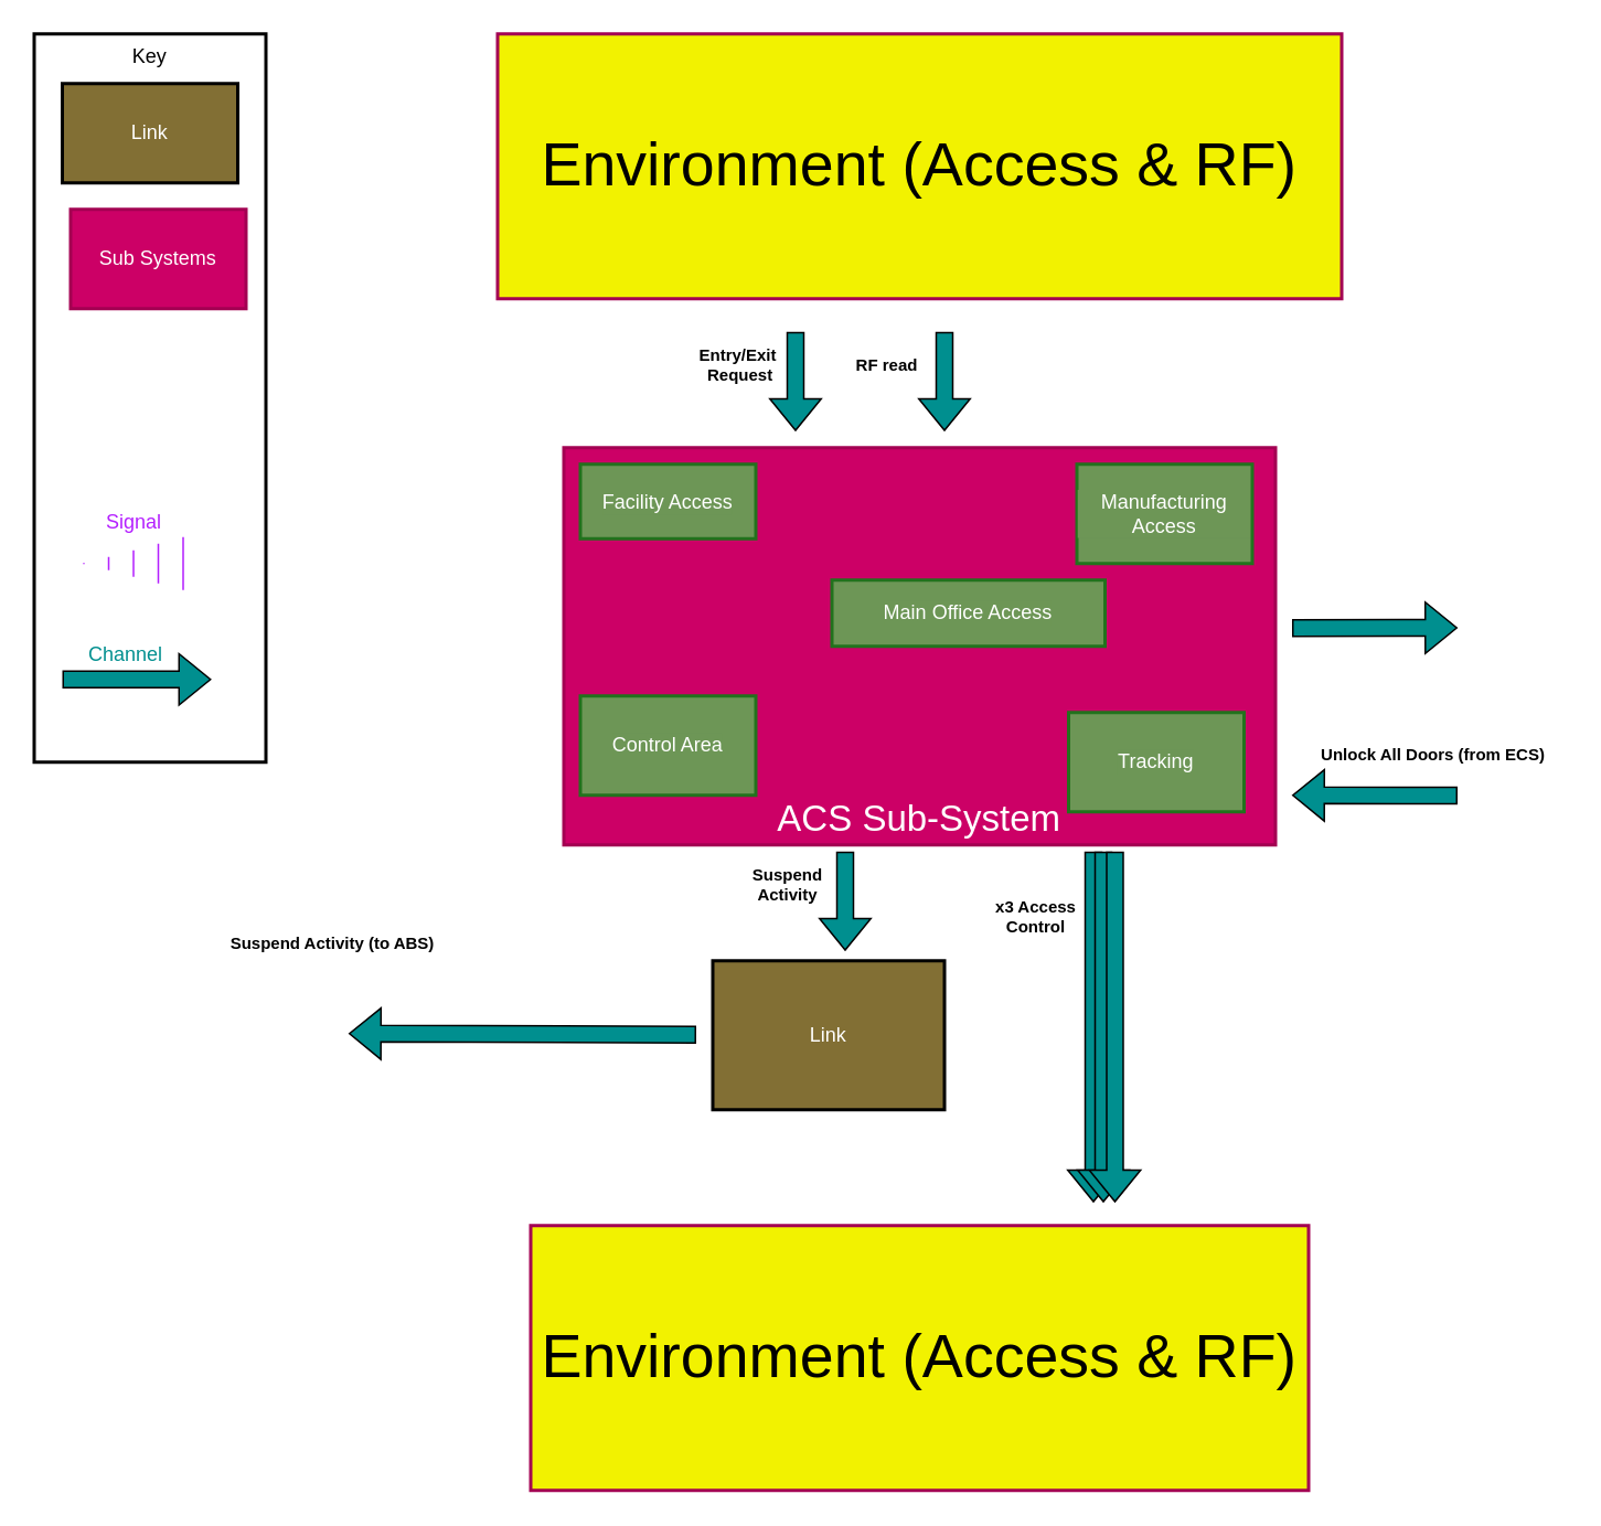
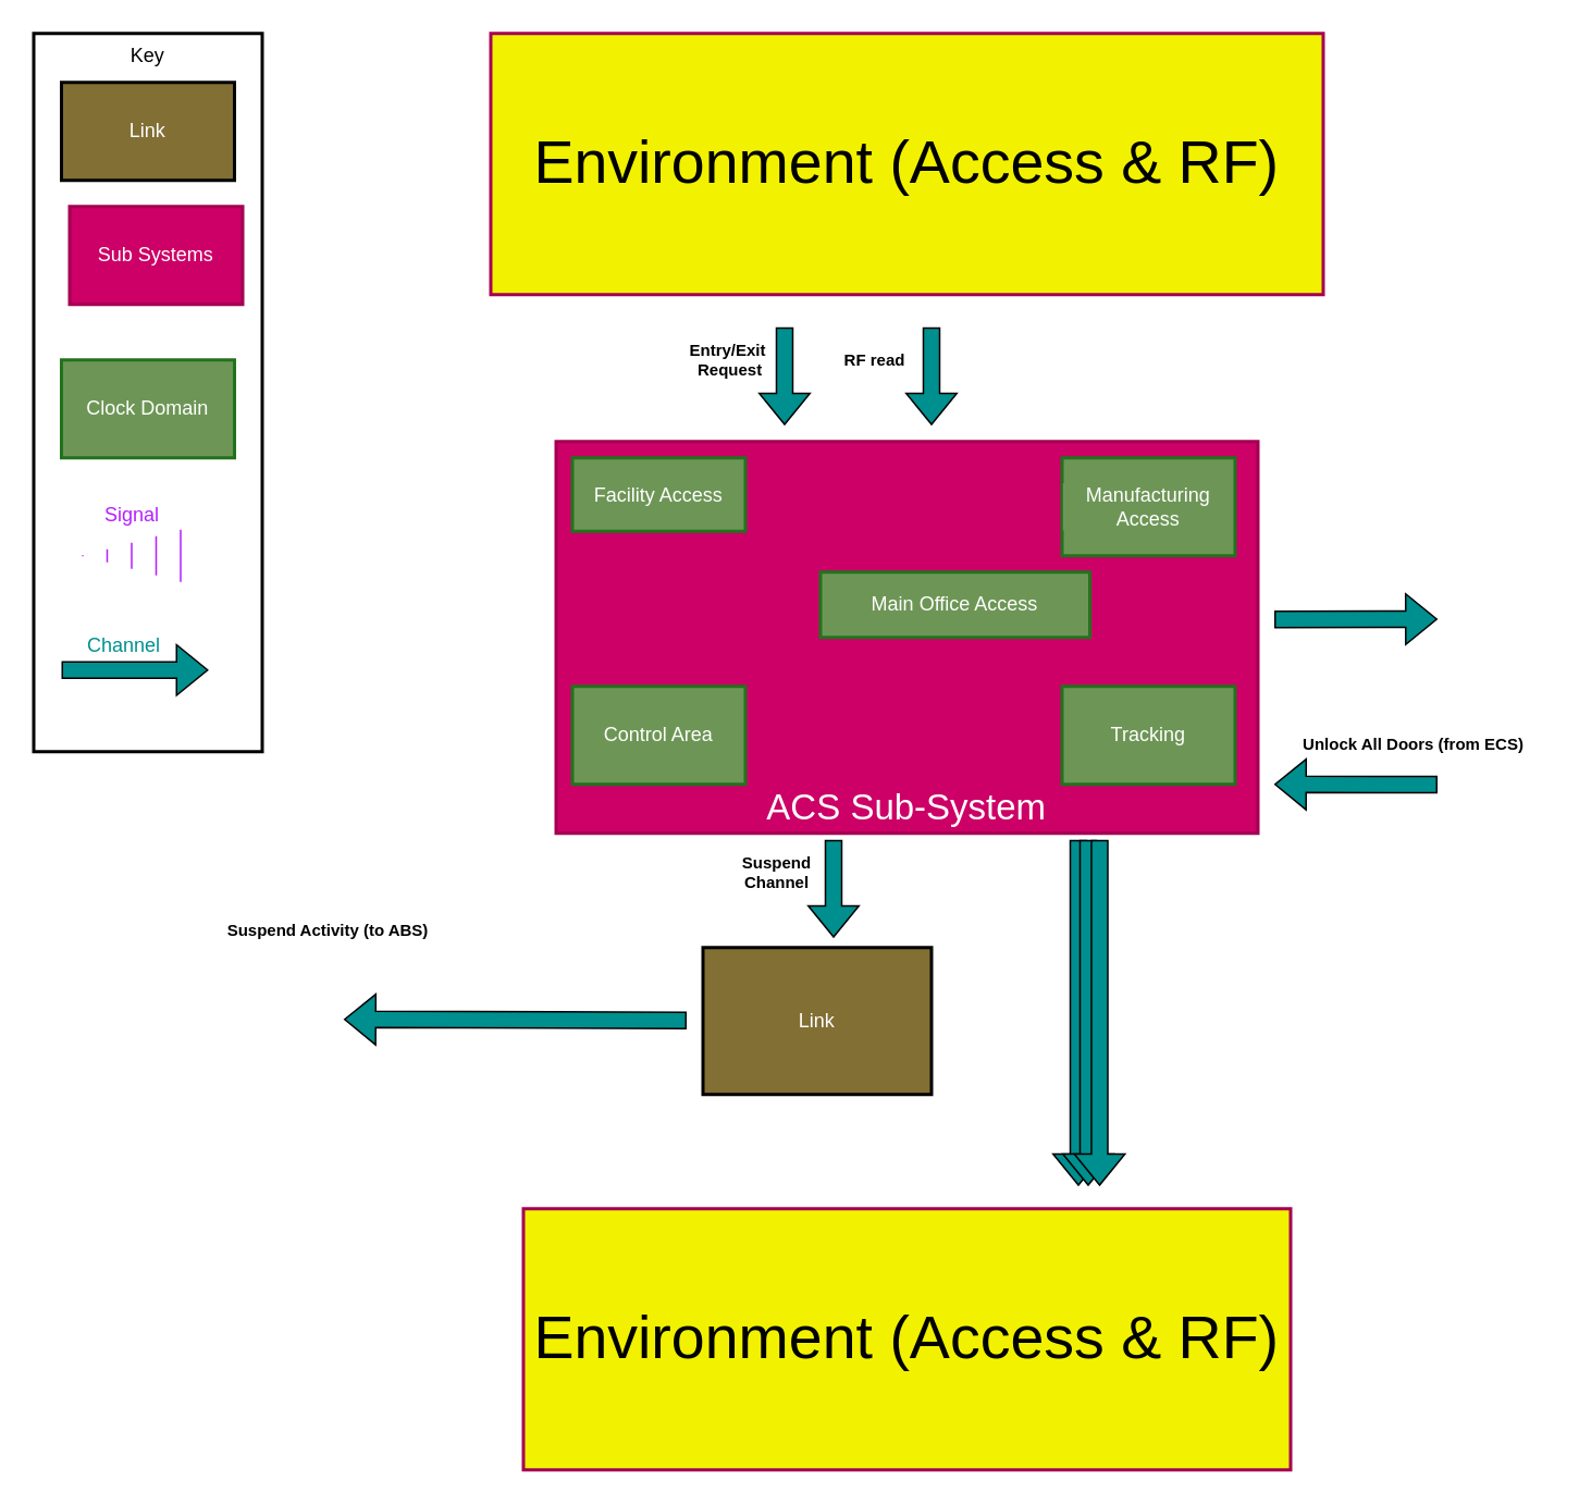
  <mxCell id="0" />
  <mxCell id="1" parent="0" />
  <mxCell id="2" value="Key" style="rounded=0;whiteSpace=wrap;html=1;fillColor=none;strokeWidth=2;align=center;verticalAlign=top;" parent="1" vertex="1"><mxGeometry x="20" y="20" width="140" height="440" as="geometry" /></mxCell>
+ <mxCell id="3" value="Clock Domain" style="rounded=0;whiteSpace=wrap;html=1;fillColor=#6D9656;strokeWidth=2;strokeColor=#22721d;fillStyle=solid;labelBackgroundColor=#6D9656;fontColor=#ffffff;" parent="1" vertex="1"><mxGeometry x="37" y="220" width="106" height="60" as="geometry" /></mxCell>
  <mxCell id="4" value="" style="group" parent="1" vertex="1" connectable="0"><mxGeometry x="50" y="300" width="60" height="40" as="geometry" /></mxCell>
  <mxCell id="5" value="" style="shape=mxgraph.arrows2.wedgeArrowDashed2;html=1;bendable=0;startWidth=16;stepSize=15;rounded=0;strokeColor=#B41FFF;" parent="4" edge="1"><mxGeometry width="100" height="100" relative="1" as="geometry"><mxPoint x="60" y="40" as="sourcePoint" /><mxPoint y="40" as="targetPoint" /></mxGeometry></mxCell>
  <mxCell id="6" value="Signal" style="text;html=1;align=center;verticalAlign=middle;resizable=0;points=[];autosize=1;strokeColor=none;fillColor=none;fontColor=#B41FFF;" parent="4" vertex="1"><mxGeometry width="60" height="30" as="geometry" /></mxCell>
  <mxCell id="7" value="" style="shape=flexArrow;endArrow=classic;html=1;rounded=0;fillColor=#008F8F;" parent="1" edge="1"><mxGeometry width="50" height="50" relative="1" as="geometry"><mxPoint x="37" y="410" as="sourcePoint" /><mxPoint x="127" y="410" as="targetPoint" /></mxGeometry></mxCell>
  <mxCell id="8" value="Channel&lt;br&gt;" style="text;html=1;align=center;verticalAlign=middle;resizable=0;points=[];autosize=1;strokeColor=none;fillColor=none;fontColor=#008F8F;" parent="1" vertex="1"><mxGeometry x="40" y="380" width="70" height="30" as="geometry" /></mxCell>
  <mxCell id="9" value="Sub Systems" style="rounded=0;whiteSpace=wrap;html=1;fillColor=#CC0066;strokeWidth=2;strokeColor=#A30052;fillStyle=solid;labelBackgroundColor=none;fontColor=#ffffff;" parent="1" vertex="1"><mxGeometry x="42" y="126" width="106" height="60" as="geometry" /></mxCell>
  <mxCell id="10" value="ACS Sub-System" style="rounded=0;whiteSpace=wrap;html=1;fillColor=#CC0066;strokeWidth=2;strokeColor=#A30052;fillStyle=solid;labelBackgroundColor=none;fontColor=#ffffff;verticalAlign=bottom;fontSize=22;" parent="1" vertex="1"><mxGeometry x="340" y="270" width="430" height="240" as="geometry" /></mxCell>
  <mxCell id="11" value="Link" style="rounded=0;whiteSpace=wrap;html=1;fillColor=#826F34;strokeWidth=2;strokeColor=#000000;fillStyle=solid;labelBackgroundColor=none;fontColor=#ffffff;" parent="1" vertex="1"><mxGeometry x="37" y="50" width="106" height="60" as="geometry" /></mxCell>
  <mxCell id="12" value="Link" style="rounded=0;whiteSpace=wrap;html=1;fillColor=#826F34;strokeWidth=2;strokeColor=#000000;fillStyle=solid;labelBackgroundColor=none;fontColor=#ffffff;" parent="1" vertex="1"><mxGeometry x="430" y="580" width="140" height="90" as="geometry" /></mxCell>
  <mxCell id="13" value="" style="shape=flexArrow;endArrow=classic;html=1;rounded=0;fillColor=#008F8F;exitX=0;exitY=0.5;exitDx=0;exitDy=0;" parent="1" edge="1"><mxGeometry width="50" height="50" relative="1" as="geometry"><mxPoint x="420" y="624.65" as="sourcePoint" /><mxPoint x="210" y="624" as="targetPoint" /></mxGeometry></mxCell>
  <mxCell id="14" value="Suspend Activity (to ABS)" style="text;html=1;align=center;verticalAlign=middle;resizable=0;points=[];autosize=1;strokeColor=none;fillColor=none;fontSize=10;fontStyle=1" parent="1" vertex="1"><mxGeometry x="125" y="554" width="150" height="30" as="geometry" /></mxCell>
- <mxCell id="15" value="Suspend &lt;br&gt;Activity" style="text;html=1;align=center;verticalAlign=middle;resizable=0;points=[];autosize=1;strokeColor=none;fillColor=none;fontSize=10;fontStyle=1" parent="1" vertex="1"><mxGeometry x="440" y="514" width="70" height="40" as="geometry" /></mxCell>
+ <mxCell id="15" value="Suspend &lt;br&gt;Channel" style="text;html=1;align=center;verticalAlign=middle;resizable=0;points=[];autosize=1;strokeColor=none;fillColor=none;fontSize=10;fontStyle=1" parent="1" vertex="1"><mxGeometry x="440" y="514" width="70" height="40" as="geometry" /></mxCell>
  <mxCell id="16" value="" style="shape=flexArrow;endArrow=classic;html=1;rounded=0;fillColor=#008F8F;" parent="1" edge="1"><mxGeometry width="50" height="50" relative="1" as="geometry"><mxPoint x="510" y="514" as="sourcePoint" /><mxPoint x="510" y="574" as="targetPoint" /></mxGeometry></mxCell>
  <mxCell id="17" value="Environment (Access &amp;amp; RF)" style="rounded=0;whiteSpace=wrap;html=1;fillColor=#F2F200;strokeWidth=2;strokeColor=#A30052;fillStyle=solid;labelBackgroundColor=none;fontColor=#000000;verticalAlign=middle;fontSize=37;" parent="1" vertex="1"><mxGeometry x="300" y="20" width="510" height="160" as="geometry" /></mxCell>
  <mxCell id="18" value="Entry/Exit&lt;br&gt;&amp;nbsp;Request" style="text;html=1;align=center;verticalAlign=middle;resizable=0;points=[];autosize=1;strokeColor=none;fillColor=none;fontSize=10;fontStyle=1" parent="1" vertex="1"><mxGeometry x="410" y="200" width="70" height="40" as="geometry" /></mxCell>
  <mxCell id="19" value="" style="shape=flexArrow;endArrow=classic;html=1;rounded=0;fillColor=#008F8F;" parent="1" edge="1"><mxGeometry width="50" height="50" relative="1" as="geometry"><mxPoint x="480" y="200" as="sourcePoint" /><mxPoint x="480" y="260" as="targetPoint" /></mxGeometry></mxCell>
  <mxCell id="20" value="RF read" style="text;html=1;align=center;verticalAlign=middle;resizable=0;points=[];autosize=1;strokeColor=none;fillColor=none;fontSize=10;fontStyle=1" parent="1" vertex="1"><mxGeometry x="505" y="205" width="60" height="30" as="geometry" /></mxCell>
  <mxCell id="21" value="" style="shape=flexArrow;endArrow=classic;html=1;rounded=0;fillColor=#008F8F;" parent="1" edge="1"><mxGeometry width="50" height="50" relative="1" as="geometry"><mxPoint x="570" y="200" as="sourcePoint" /><mxPoint x="570" y="260" as="targetPoint" /></mxGeometry></mxCell>
  <mxCell id="22" value="Environment (Access &amp;amp; RF)" style="rounded=0;whiteSpace=wrap;html=1;fillColor=#F2F200;strokeWidth=2;strokeColor=#A30052;fillStyle=solid;labelBackgroundColor=none;fontColor=#000000;verticalAlign=middle;fontSize=37;" parent="1" vertex="1"><mxGeometry x="320" y="740" width="470" height="160" as="geometry" /></mxCell>
  <mxCell id="23" value="" style="shape=flexArrow;endArrow=classic;html=1;rounded=0;fillColor=#008F8F;" parent="1" edge="1"><mxGeometry width="50" height="50" relative="1" as="geometry"><mxPoint x="660" y="514" as="sourcePoint" /><mxPoint x="660" y="726" as="targetPoint" /></mxGeometry></mxCell>
- <mxCell id="24" value="x3 Access &lt;br&gt;Control" style="text;html=1;align=center;verticalAlign=middle;resizable=0;points=[];autosize=1;strokeColor=none;fillColor=none;fontSize=10;fontStyle=1" parent="1" vertex="1"><mxGeometry x="590" y="533" width="70" height="40" as="geometry" /></mxCell>
  <mxCell id="25" value="" style="shape=flexArrow;endArrow=classic;html=1;rounded=0;fillColor=#008F8F;" parent="1" edge="1"><mxGeometry width="50" height="50" relative="1" as="geometry"><mxPoint x="666" y="514" as="sourcePoint" /><mxPoint x="666" y="726" as="targetPoint" /></mxGeometry></mxCell>
  <mxCell id="26" value="" style="shape=flexArrow;endArrow=classic;html=1;rounded=0;fillColor=#008F8F;" parent="1" edge="1"><mxGeometry width="50" height="50" relative="1" as="geometry"><mxPoint x="673" y="514" as="sourcePoint" /><mxPoint x="673" y="726" as="targetPoint" /></mxGeometry></mxCell>
  <mxCell id="27" value="" style="shape=flexArrow;endArrow=classic;html=1;rounded=0;fillColor=#008F8F;" edge="1" parent="1"><mxGeometry width="50" height="50" relative="1" as="geometry"><mxPoint x="780" y="379" as="sourcePoint" /><mxPoint x="880" y="378.82" as="targetPoint" /></mxGeometry></mxCell>
  <mxCell id="28" value="" style="shape=flexArrow;endArrow=classic;html=1;rounded=0;fillColor=#008F8F;" edge="1" parent="1"><mxGeometry width="50" height="50" relative="1" as="geometry"><mxPoint x="880" y="480.18" as="sourcePoint" /><mxPoint x="780" y="480" as="targetPoint" /></mxGeometry></mxCell>
  <mxCell id="29" value="Unlock All Doors (from ECS)" style="text;html=1;align=center;verticalAlign=middle;resizable=0;points=[];autosize=1;strokeColor=none;fillColor=none;fontSize=10;fontStyle=1" vertex="1" parent="1"><mxGeometry x="785" y="440" width="160" height="30" as="geometry" /></mxCell>
  <mxCell id="30" value="Facility Access" style="rounded=0;whiteSpace=wrap;html=1;fillColor=#6D9656;strokeWidth=2;strokeColor=#22721d;fillStyle=solid;labelBackgroundColor=#6D9656;fontColor=#ffffff;" vertex="1" parent="1"><mxGeometry x="350" y="280" width="106" height="45" as="geometry" /></mxCell>
  <mxCell id="31" value="Main Office Access" style="rounded=0;whiteSpace=wrap;html=1;fillColor=#6D9656;strokeWidth=2;strokeColor=#22721d;fillStyle=solid;labelBackgroundColor=#6D9656;fontColor=#ffffff;" vertex="1" parent="1"><mxGeometry x="502" y="350" width="165" height="40" as="geometry" /></mxCell>
  <mxCell id="32" value="Control Area" style="rounded=0;whiteSpace=wrap;html=1;fillColor=#6D9656;strokeWidth=2;strokeColor=#22721d;fillStyle=solid;labelBackgroundColor=#6D9656;fontColor=#ffffff;" vertex="1" parent="1"><mxGeometry x="350" y="420" width="106" height="60" as="geometry" /></mxCell>
  <mxCell id="33" value="Manufacturing Access" style="rounded=0;whiteSpace=wrap;html=1;fillColor=#6D9656;strokeWidth=2;strokeColor=#22721d;fillStyle=solid;labelBackgroundColor=#6D9656;fontColor=#ffffff;" vertex="1" parent="1"><mxGeometry x="650" y="280" width="106" height="60" as="geometry" /></mxCell>
- <mxCell id="34" value="Tracking" style="rounded=0;whiteSpace=wrap;html=1;fillColor=#6D9656;strokeWidth=2;strokeColor=#22721d;fillStyle=solid;labelBackgroundColor=#6D9656;fontColor=#ffffff;" vertex="1" parent="1"><mxGeometry x="645" y="430" width="106" height="60" as="geometry" /></mxCell>
+ <mxCell id="34" value="Tracking" style="rounded=0;whiteSpace=wrap;html=1;fillColor=#6D9656;strokeWidth=2;strokeColor=#22721d;fillStyle=solid;labelBackgroundColor=#6D9656;fontColor=#ffffff;" vertex="1" parent="1"><mxGeometry x="650" y="420" width="106" height="60" as="geometry" /></mxCell>
